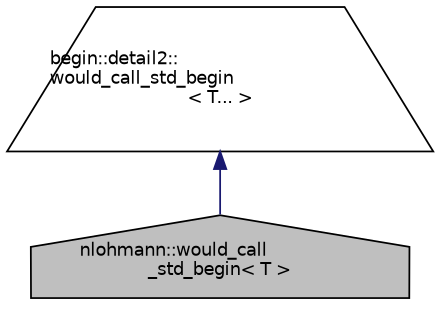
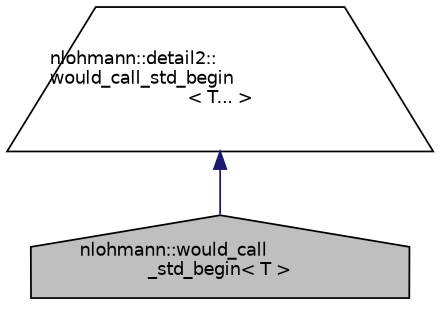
  digraph {
    node [color=black fontname=Helvetica fontsize=10 style=filled]
    n1 [fillcolor=grey75 fontcolor=black height=0.2 label="nlohmann::would_call\l_std_begin\< T \>" shape=house width=0.4]
-   n2 [fillcolor=white height=0.2 label="begin::detail2::\lwould_call_std_begin\l\< T... \>" shape=trapezium width=0.4]
+   n2 [fillcolor=white height=0.2 label="nlohmann::detail2::\lwould_call_std_begin\l\< T... \>" shape=trapezium width=0.4]
    n2 -> n1 [color=midnightblue dir=back fontname=Helvetica fontsize=10 labelfontname=Helvetica labelfontsize=10 style=solid]
  }
